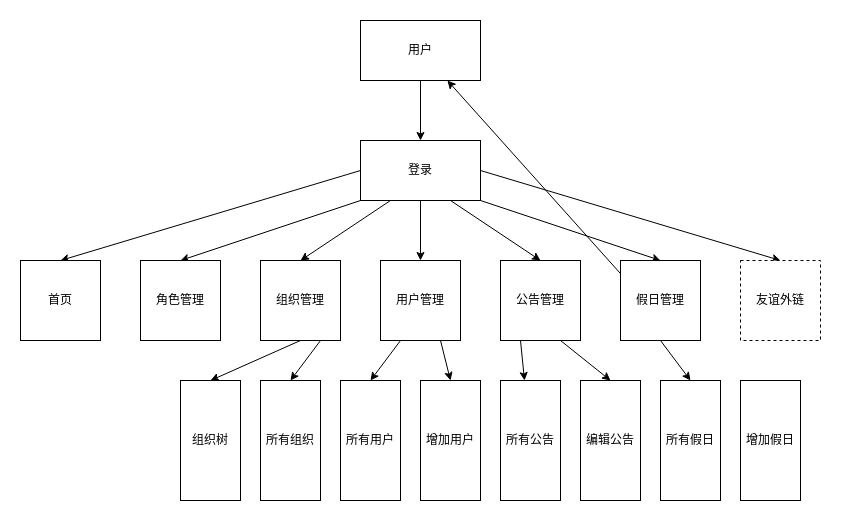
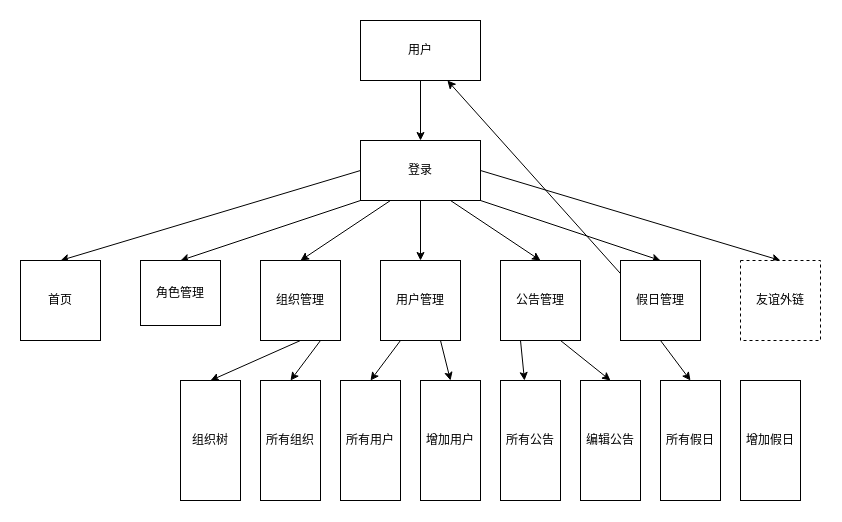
  <mxCell id="0" />
  <mxCell id="1" parent="0" />
  <mxCell id="2" style="edgeStyle=none;html=1;exitX=0.5;exitY=1;exitDx=0;exitDy=0;" edge="1" parent="1" source="3" target="11"><mxGeometry relative="1" as="geometry" /></mxCell>
  <mxCell id="3" value="用户" style="rounded=0;whiteSpace=wrap;html=1;" vertex="1" parent="1"><mxGeometry x="360" y="20" width="120" height="60" as="geometry" /></mxCell>
  <mxCell id="4" style="edgeStyle=none;html=1;exitX=0.5;exitY=1;exitDx=0;exitDy=0;entryX=0.5;entryY=0;entryDx=0;entryDy=0;" edge="1" parent="1" source="11" target="19"><mxGeometry relative="1" as="geometry" /></mxCell>
  <mxCell id="5" style="edgeStyle=none;html=1;exitX=0.25;exitY=1;exitDx=0;exitDy=0;entryX=0.5;entryY=0;entryDx=0;entryDy=0;" edge="1" parent="1" source="11" target="16"><mxGeometry relative="1" as="geometry" /></mxCell>
  <mxCell id="6" style="edgeStyle=none;html=1;exitX=0;exitY=1;exitDx=0;exitDy=0;entryX=0.5;entryY=0;entryDx=0;entryDy=0;" edge="1" parent="1" source="11" target="13"><mxGeometry relative="1" as="geometry" /></mxCell>
  <mxCell id="7" style="edgeStyle=none;html=1;exitX=0;exitY=0.5;exitDx=0;exitDy=0;entryX=0.5;entryY=0;entryDx=0;entryDy=0;" edge="1" parent="1" source="11" target="12"><mxGeometry relative="1" as="geometry" /></mxCell>
  <mxCell id="8" style="edgeStyle=none;html=1;exitX=0.75;exitY=1;exitDx=0;exitDy=0;entryX=0.5;entryY=0;entryDx=0;entryDy=0;" edge="1" parent="1" source="11" target="22"><mxGeometry relative="1" as="geometry" /></mxCell>
  <mxCell id="9" style="edgeStyle=none;html=1;exitX=1;exitY=1;exitDx=0;exitDy=0;entryX=0.5;entryY=0;entryDx=0;entryDy=0;" edge="1" parent="1" source="11" target="25"><mxGeometry relative="1" as="geometry" /></mxCell>
  <mxCell id="10" style="edgeStyle=none;html=1;exitX=1;exitY=0.5;exitDx=0;exitDy=0;entryX=0.5;entryY=0;entryDx=0;entryDy=0;" edge="1" parent="1" source="11" target="26"><mxGeometry relative="1" as="geometry" /></mxCell>
  <mxCell id="11" value="登录" style="rounded=0;whiteSpace=wrap;html=1;" vertex="1" parent="1"><mxGeometry x="360" y="140" width="120" height="60" as="geometry" /></mxCell>
  <mxCell id="12" value="首页" style="whiteSpace=wrap;html=1;aspect=fixed;" vertex="1" parent="1"><mxGeometry x="20" y="260" width="80" height="80" as="geometry" /></mxCell>
- <mxCell id="13" value="角色管理" style="whiteSpace=wrap;html=1;aspect=fixed;" vertex="1" parent="1"><mxGeometry x="140" y="260" width="80" height="80" as="geometry" /></mxCell>
+ <mxCell id="13" value="角色管理" style="whiteSpace=wrap;html=1;aspect=fixed;" vertex="1" parent="1"><mxGeometry x="140" y="260" width="80" height="65" as="geometry" /></mxCell>
  <mxCell id="14" style="edgeStyle=none;html=1;exitX=0.5;exitY=1;exitDx=0;exitDy=0;entryX=0;entryY=0.5;entryDx=0;entryDy=0;" edge="1" parent="1" source="16" target="27"><mxGeometry relative="1" as="geometry" /></mxCell>
  <mxCell id="15" style="edgeStyle=none;html=1;exitX=0.75;exitY=1;exitDx=0;exitDy=0;entryX=0;entryY=0.5;entryDx=0;entryDy=0;" edge="1" parent="1" source="16" target="28"><mxGeometry relative="1" as="geometry" /></mxCell>
  <mxCell id="16" value="组织管理" style="whiteSpace=wrap;html=1;aspect=fixed;" vertex="1" parent="1"><mxGeometry x="260" y="260" width="80" height="80" as="geometry" /></mxCell>
  <mxCell id="17" style="edgeStyle=none;html=1;exitX=0.25;exitY=1;exitDx=0;exitDy=0;entryX=0;entryY=0.5;entryDx=0;entryDy=0;" edge="1" parent="1" source="19" target="29"><mxGeometry relative="1" as="geometry" /></mxCell>
  <mxCell id="18" style="edgeStyle=none;html=1;exitX=0.75;exitY=1;exitDx=0;exitDy=0;entryX=0;entryY=0.5;entryDx=0;entryDy=0;" edge="1" parent="1" source="19" target="30"><mxGeometry relative="1" as="geometry" /></mxCell>
  <mxCell id="19" value="用户管理" style="whiteSpace=wrap;html=1;aspect=fixed;" vertex="1" parent="1"><mxGeometry x="380" y="260" width="80" height="80" as="geometry" /></mxCell>
  <mxCell id="20" style="edgeStyle=none;html=1;exitX=0.25;exitY=1;exitDx=0;exitDy=0;" edge="1" parent="1" source="22" target="31"><mxGeometry relative="1" as="geometry" /></mxCell>
  <mxCell id="21" style="edgeStyle=none;html=1;exitX=0.75;exitY=1;exitDx=0;exitDy=0;entryX=0;entryY=0.5;entryDx=0;entryDy=0;" edge="1" parent="1" source="22" target="34"><mxGeometry relative="1" as="geometry" /></mxCell>
  <mxCell id="22" value="公告管理" style="whiteSpace=wrap;html=1;aspect=fixed;" vertex="1" parent="1"><mxGeometry x="500" y="260" width="80" height="80" as="geometry" /></mxCell>
  <mxCell id="23" style="edgeStyle=none;html=1;exitX=0.5;exitY=1;exitDx=0;exitDy=0;entryX=0;entryY=0.5;entryDx=0;entryDy=0;" edge="1" parent="1" source="25" target="32"><mxGeometry relative="1" as="geometry" /></mxCell>
  <mxCell id="24" style="edgeStyle=none;html=1;exitX=0.75;exitY=1;exitDx=0;exitDy=0;" edge="1" parent="1" source="25" target="3"><mxGeometry relative="1" as="geometry" /></mxCell>
  <mxCell id="25" value="假日管理" style="whiteSpace=wrap;html=1;aspect=fixed;" vertex="1" parent="1"><mxGeometry x="620" y="260" width="80" height="80" as="geometry" /></mxCell>
  <mxCell id="26" value="友谊外链" style="whiteSpace=wrap;html=1;aspect=fixed;dashed=1;" vertex="1" parent="1"><mxGeometry x="740" y="260" width="80" height="80" as="geometry" /></mxCell>
  <mxCell id="27" value="组织树" style="rounded=0;whiteSpace=wrap;html=1;direction=south;" vertex="1" parent="1"><mxGeometry x="180" y="380" width="60" height="120" as="geometry" /></mxCell>
  <mxCell id="28" value="所有组织" style="rounded=0;whiteSpace=wrap;html=1;direction=south;" vertex="1" parent="1"><mxGeometry x="260" y="380" width="60" height="120" as="geometry" /></mxCell>
  <mxCell id="29" value="所有用户" style="rounded=0;whiteSpace=wrap;html=1;direction=south;" vertex="1" parent="1"><mxGeometry x="340" y="380" width="60" height="120" as="geometry" /></mxCell>
  <mxCell id="30" value="增加用户" style="rounded=0;whiteSpace=wrap;html=1;direction=south;" vertex="1" parent="1"><mxGeometry x="420" y="380" width="60" height="120" as="geometry" /></mxCell>
  <mxCell id="31" value="所有公告" style="rounded=0;whiteSpace=wrap;html=1;direction=south;" vertex="1" parent="1"><mxGeometry x="500" y="380" width="60" height="120" as="geometry" /></mxCell>
  <mxCell id="32" value="所有假日" style="rounded=0;whiteSpace=wrap;html=1;direction=south;" vertex="1" parent="1"><mxGeometry x="660" y="380" width="60" height="120" as="geometry" /></mxCell>
  <mxCell id="33" value="增加假日" style="rounded=0;whiteSpace=wrap;html=1;direction=south;" vertex="1" parent="1"><mxGeometry x="740" y="380" width="60" height="120" as="geometry" /></mxCell>
  <mxCell id="34" value="编辑公告" style="rounded=0;whiteSpace=wrap;html=1;direction=south;" vertex="1" parent="1"><mxGeometry x="580" y="380" width="60" height="120" as="geometry" /></mxCell>
